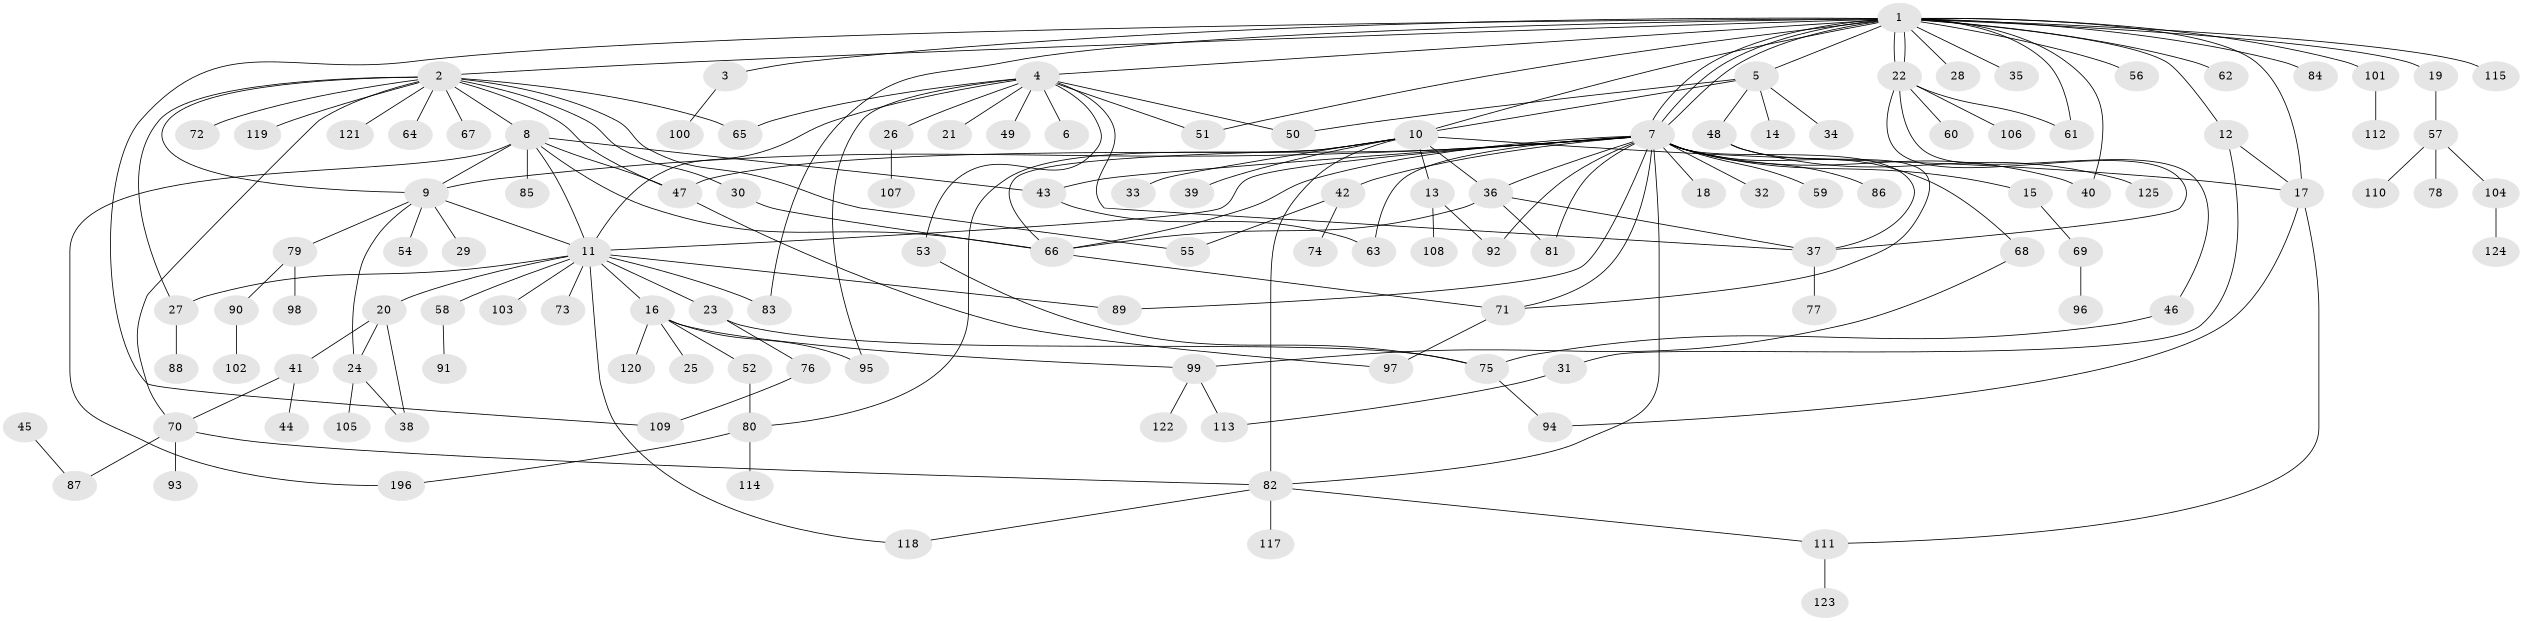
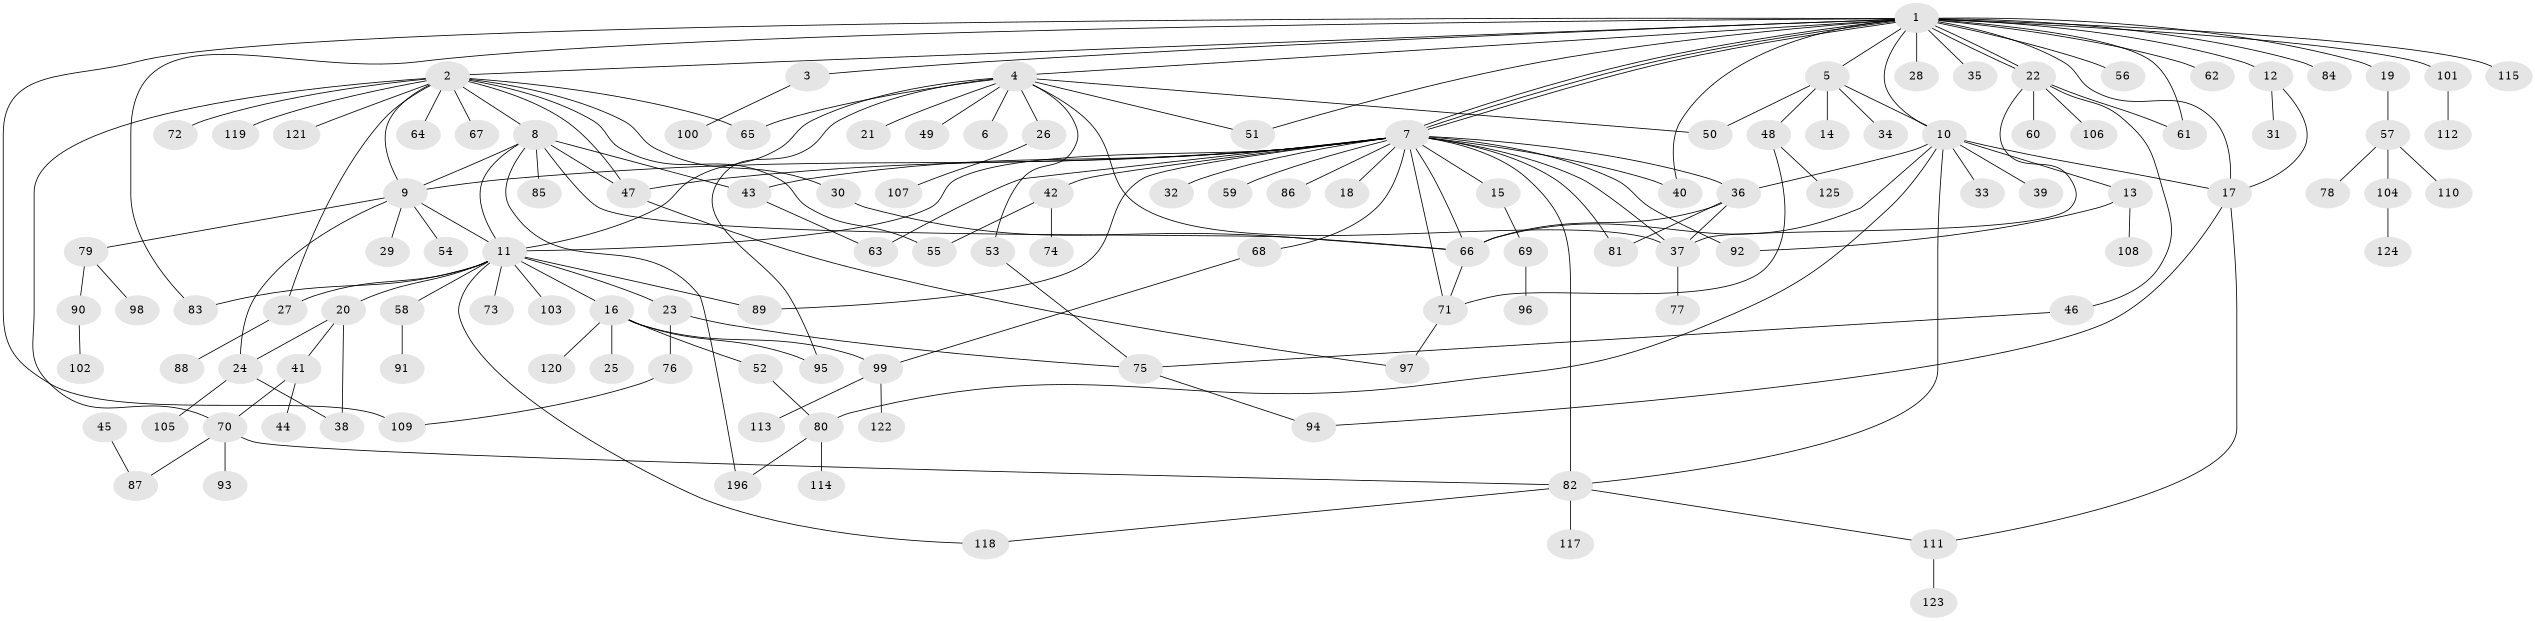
  graph {
    node [color=gray90 style=filled]
    1
    2
    3
    4
    5
    7
    10
    12
    17
    19
    22
    28
    35
    40
    51
    56
    61
    62
    83
    84
    101
    109
    115
    8
    9
    27
    30
    47
    55
    64
    65
    67
    70
    72
    119
    121
    100
    6
    11
    21
    26
    37
    49
    50
    53
    95
    14
    34
    48
    15
    18
    32
    36
    42
    43
    59
    63
    66
    68
    71
    81
    82
    86
    89
    92
    13
    33
    39
    80
    31
    94
    111
    57
    46
    60
    106
    112
    85
    n79 [label=196]
    24
    29
    54
    79
    88
    45
    87
    97
    93
    16
    20
    23
    58
    73
    103
    118
    107
    77
    75
    125
    69
    74
    99
    117
    38
    105
    90
    98
    108
    114
    25
    52
    120
    41
    76
    91
    113
    96
    122
    123
    78
    104
    110
    44
    124
    102
    1 -- 2
    1 -- 3
    1 -- 4
    1 -- 5
    1 -- 7
    1 -- 7
    1 -- 7
    1 -- 10
    1 -- 12
    1 -- 17
    1 -- 19
    1 -- 22
    1 -- 22
    1 -- 28
    1 -- 35
    1 -- 40
    1 -- 51
    1 -- 56
    1 -- 61
    1 -- 62
    1 -- 83
    1 -- 84
    1 -- 101
    1 -- 109
    1 -- 115
    2 -- 8
    2 -- 9
    2 -- 27
    2 -- 30
    2 -- 47
    2 -- 55
    2 -- 64
    2 -- 65
    2 -- 67
    2 -- 70
    2 -- 72
    2 -- 119
    2 -- 121
    3 -- 100
    4 -- 51
    4 -- 65
    4 -- 6
    4 -- 11
    4 -- 21
    4 -- 26
    4 -- 37
    4 -- 49
    4 -- 50
    4 -- 53
    4 -- 95
    5 -- 10
    5 -- 50
    5 -- 14
    5 -- 34
    5 -- 48
    7 -- 40
    7 -- 9
    7 -- 47
    7 -- 11
    7 -- 37
    7 -- 15
    7 -- 18
    7 -- 32
    7 -- 36
    7 -- 42
    7 -- 43
    7 -- 59
    7 -- 63
    7 -- 66
    7 -- 68
    7 -- 71
    7 -- 81
    7 -- 82
    7 -- 86
    7 -- 89
    7 -- 92
    10 -- 17
    10 -- 36
    10 -- 66
    10 -- 82
    10 -- 13
    10 -- 33
    10 -- 39
    10 -- 80
    12 -- 17
    12 -- 31
    17 -- 94
    17 -- 111
    19 -- 57
    22 -- 61
    22 -- 37
    22 -- 46
    22 -- 60
    22 -- 106
    101 -- 112
    8 -- 9
    8 -- 47
    8 -- 11
    8 -- 43
    8 -- 66
    8 -- 85
    8 -- n79
    9 -- 11
    9 -- 24
    9 -- 29
    9 -- 54
    9 -- 79
    27 -- 88
    30 -- 66
    47 -- 97
    70 -- 82
    70 -- 87
    70 -- 93
    11 -- 83
    11 -- 27
    11 -- 89
    11 -- 16
    11 -- 20
    11 -- 23
    11 -- 58
    11 -- 73
    11 -- 103
    11 -- 118
    26 -- 107
    37 -- 77
    53 -- 75
    48 -- 71
    48 -- 125
    15 -- 69
    36 -- 37
    36 -- 66
    36 -- 81
    42 -- 55
    42 -- 74
    43 -- 63
    66 -- 71
    68 -- 99
    71 -- 97
    82 -- 111
    82 -- 118
    82 -- 117
    13 -- 92
    13 -- 108
    80 -- n79
    80 -- 114
-   31 -- 113
    111 -- 123
    57 -- 78
    57 -- 104
    57 -- 110
    46 -- 75
    24 -- 38
    24 -- 105
    79 -- 90
    79 -- 98
    45 -- 87
    16 -- 95
    16 -- 99
    16 -- 25
    16 -- 52
    16 -- 120
    20 -- 24
    20 -- 38
    20 -- 41
    23 -- 75
    23 -- 76
    58 -- 91
    75 -- 94
    69 -- 96
    99 -- 113
    99 -- 122
    90 -- 102
    52 -- 80
    41 -- 70
    41 -- 44
    76 -- 109
    104 -- 124
  }
